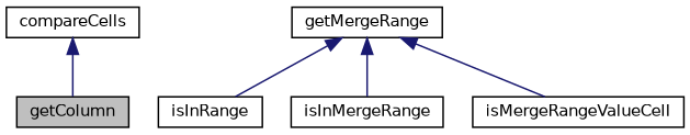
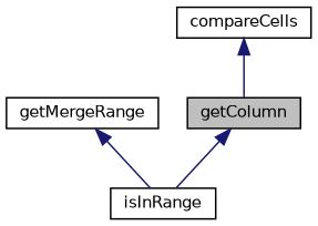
  digraph {
    fontname="DejaVu Sans"
    rankdir=TB
    node [color=black fillcolor=white fontname="DejaVu Sans" fontsize=10 shape=record style=filled]
    edge [color=midnightblue dir=back fontname="DejaVu Sans" fontsize=10 labelfontname=Helvetica labelfontsize=10 style=solid]
    n1 [fillcolor=grey75 fontcolor=black height=0.2 label=getColumn width=0.4]
    n2 [height=0.2 label=isInRange width=0.4]
    n3 [height=0.2 label=compareCells width=0.4]
    n4 [height=0.2 label=getMergeRange width=0.4]
-   n5 [height=0.2 label=isInMergeRange width=0.4]
-   n6 [height=0.2 label=isMergeRangeValueCell width=0.4]
+   n1 -> n2
    n3 -> n1
    n4 -> n2
-   n4 -> n5
-   n4 -> n6
  }
